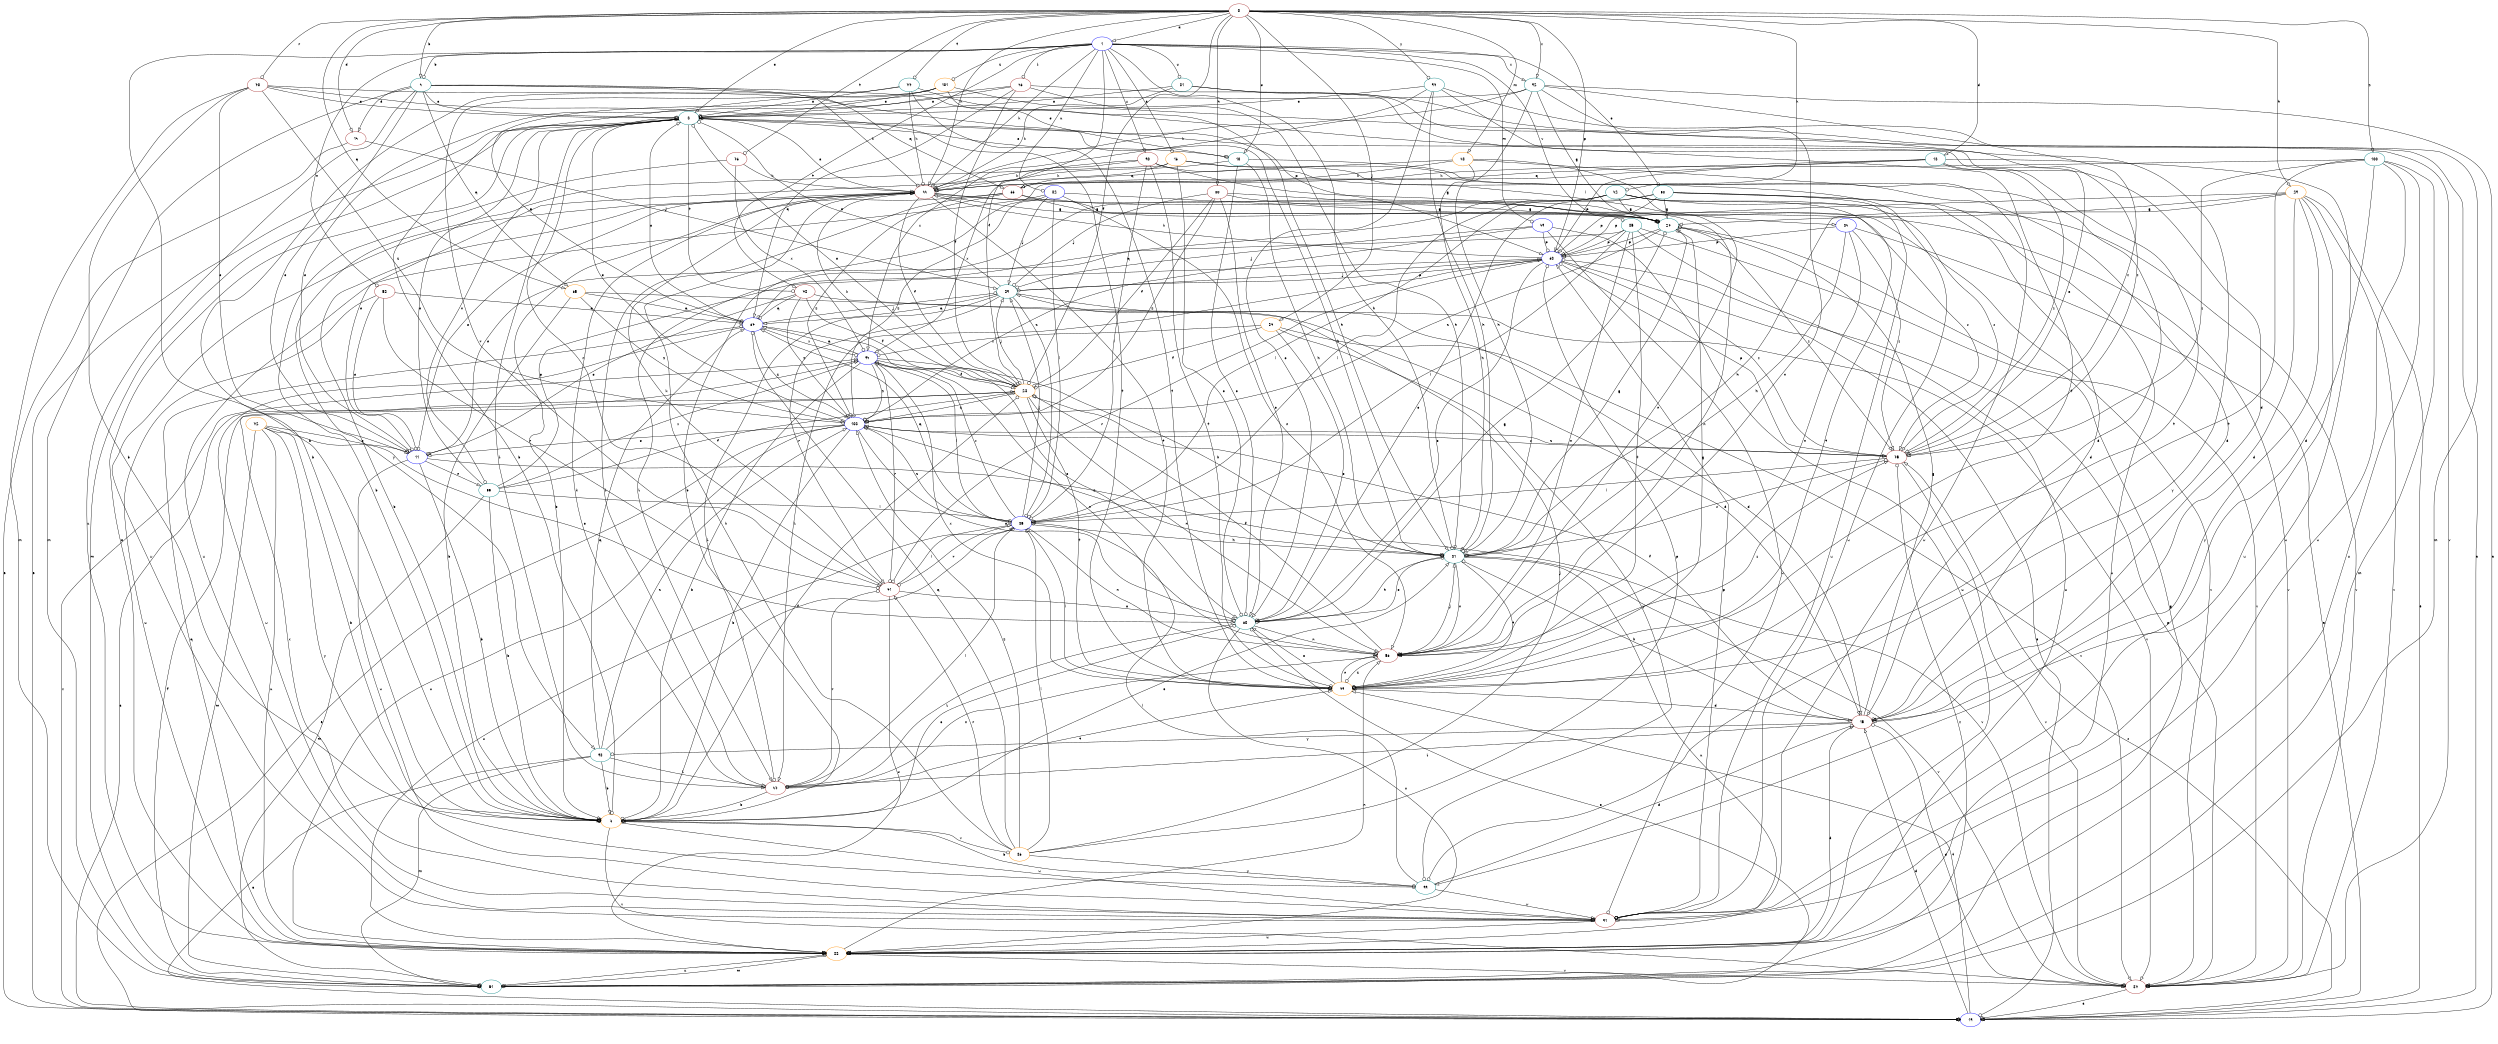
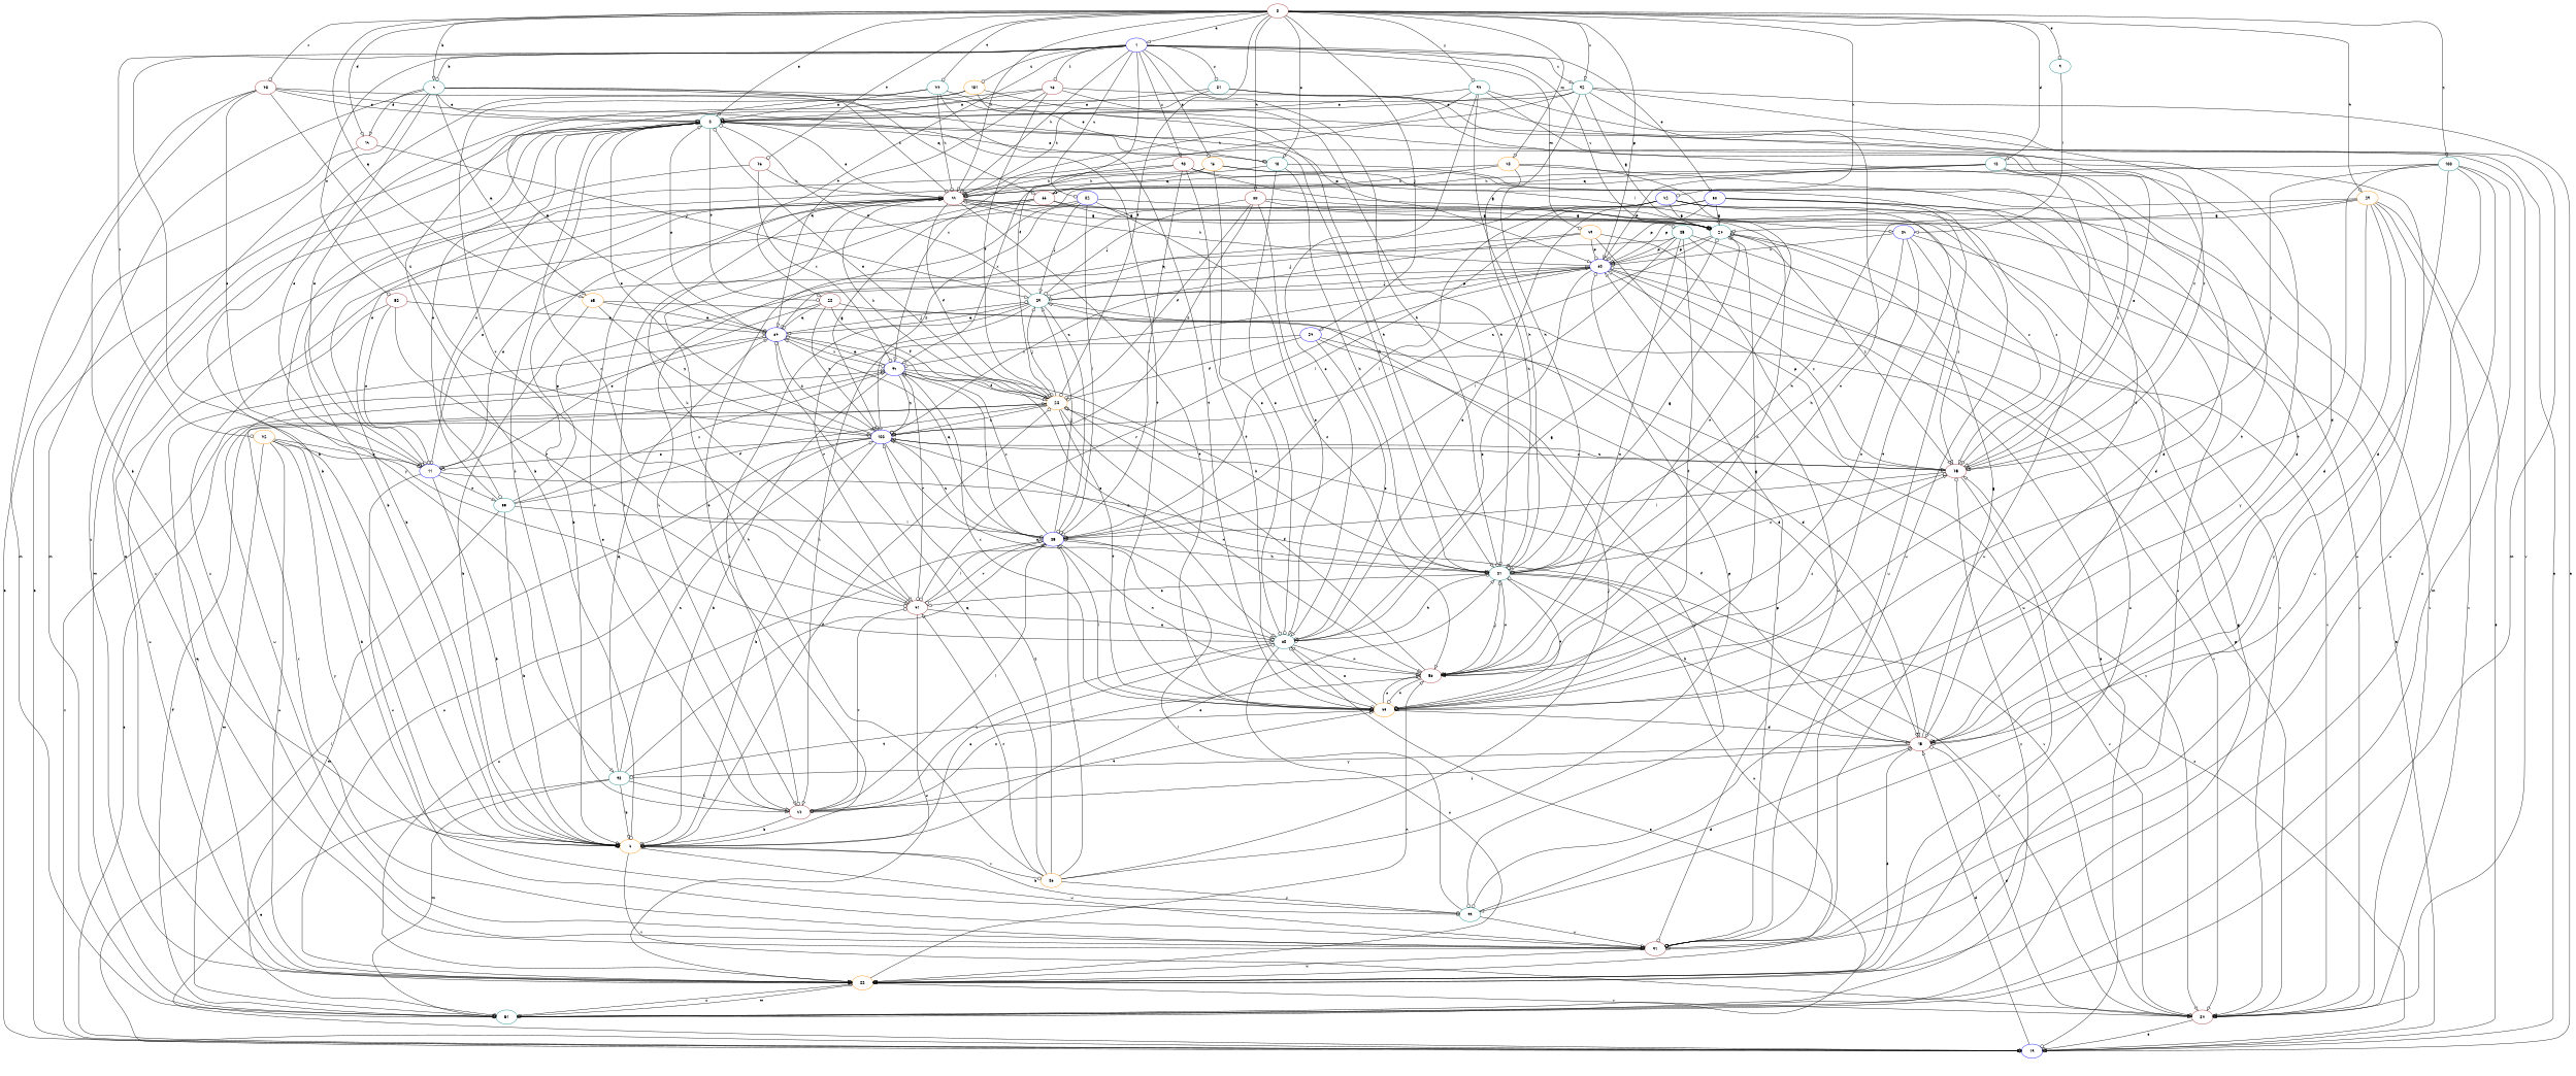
  strict digraph {
    fontname="Patrick Hand"
    node [color=teal fontname="Patrick Hand"]
    edge [arrowhead=odot fontname="Patrick Hand"]
    0 [color=brown]
    1 [color=blue]
    3
    4
+   9
    10
    13
    14 [color=brown]
    23 [color=darkorange]
    29 [color=darkorange]
    30 [color=brown]
-   37 [color=darkorange]
-   42
+   37 [color=blue]
+   42 [color=blue]
    44 [color=brown]
    48 [color=darkorange]
    63 [color=blue]
    65 [color=darkorange]
    70 [color=brown]
    76 [color=brown]
    77
    92
    97
    100
    7 [color=darkorange]
    16 [color=darkorange]
    31
    46 [color=brown]
-   49 [color=blue]
+   49 [color=darkorange]
    53 [color=brown]
-   58
+   58 [color=blue]
    72 [color=darkorange]
-   78 [color=brown]
+   78 [color=brown label=28]
    81
    82 [color=blue]
    85
    90 [color=brown]
    101 [color=darkorange]
    19 [color=blue]
    47 [color=brown]
    51
    55
    71 [color=brown]
    11 [color=blue]
    66 [color=brown]
    83 [color=darkorange]
    34 [color=blue]
    60
    15 [color=brown]
    91 [color=brown]
    75 [color=brown]
    79 [color=darkorange]
    39
    56 [color=brown]
    103 [color=blue]
    87 [color=brown]
    27
    99
    94 [color=blue]
    35 [color=blue]
    67 [color=blue]
    86 [color=darkorange]
    98
    0 -> 1 [arrowhead=onormal label=a]
    0 -> 3 [arrowhead=onormal label=a]
    0 -> 4 [arrowhead=onormal label=b]
+   0 -> 9 [label=c]
    0 -> 10 [arrowhead=onormal label=c]
    0 -> 13 [arrowhead=onormal label=d]
    0 -> 14 [arrowhead=onormal label=d]
    0 -> 23 [label=f]
    0 -> 29 [arrowhead=onormal label=h]
    0 -> 30 [arrowhead=onormal label=h]
    0 -> 37 [arrowhead=onormal label=j]
    0 -> 42 [label=k]
    0 -> 44 [arrowhead=onormal label=k]
    0 -> 48 [arrowhead=onormal label=m]
    0 -> 63 [arrowhead=onormal label=p]
    0 -> 65 [arrowhead=onormal label=q]
    0 -> 70 [label=r]
    0 -> 76 [label=t]
    0 -> 77 [label=t]
    0 -> 92 [arrowhead=onormal label=x]
    0 -> 97 [label=y]
    0 -> 100 [arrowhead=onormal label=z]
    1 -> 4 [label=b]
    1 -> 23 [label=f]
    1 -> 44 [arrowhead=onormal label=k]
    1 -> 92 [arrowhead=onormal label=x]
    1 -> 7 [label=b]
    1 -> 16 [label=e]
    1 -> 31 [label=h]
    1 -> 46 [label=l]
    1 -> 49 [label=m]
    1 -> 53 [label=n]
    1 -> 58 [label=o]
+   1 -> 72 [label=s]
    1 -> 78 [arrowhead=onormal label=t]
    1 -> 81 [label=u]
    1 -> 82 [label=u]
    1 -> 85 [label=v]
    1 -> 90 [arrowhead=onormal label=w]
    1 -> 101 [label=z]
    3 -> 10 [arrowhead=onormal label=c]
    3 -> 31 [label=h]
    3 -> 78 [label=t]
    3 -> 19 [label=e]
    3 -> 47 [arrowhead=onormal label=l]
    3 -> 51 [label=m]
    3 -> 55 [label=n]
    3 -> 71 [label=r]
    4 -> 3 [label=a]
    4 -> 10 [label=c]
    4 -> 14 [arrowhead=onormal label=d]
    4 -> 44 [label=k]
    4 -> 65 [arrowhead=onormal label=q]
    4 -> 51 [label=m]
    4 -> 11 [arrowhead=onormal label=c]
    4 -> 66 [arrowhead=onormal label=q]
    4 -> 83 [arrowhead=onormal label=u]
+   9 -> 34 [arrowhead=onormal label=i]
    10 -> 44 [label=k]
    10 -> 31 [arrowhead=onormal label=h]
    10 -> 60 [label=o]
    10 -> 15 [arrowhead=onormal label=d]
    13 -> 63 [label=p]
    13 -> 7 [label=b]
    13 -> 66 [arrowhead=onormal label=q]
    13 -> 91 [arrowhead=onormal label=w]
    13 -> 75 [arrowhead=onormal label=s]
    13 -> 79 [arrowhead=onormal label=t]
    14 -> 19 [arrowhead=onormal label=e]
    14 -> 39 [arrowhead=onormal label=j]
    23 -> 3 [label=a]
    23 -> 44 [arrowhead=onormal label=k]
    23 -> 19 [arrowhead=onormal label=e]
    23 -> 79 [label=t]
    23 -> 39 [arrowhead=onormal label=j]
    23 -> 56 [arrowhead=onormal label=n]
    23 -> 103 [arrowhead=onormal label=z]
    29 -> 63 [arrowhead=onormal label=p]
    29 -> 31 [label=h]
    29 -> 19 [arrowhead=onormal label=e]
    29 -> 15 [arrowhead=onormal label=d]
    29 -> 91 [label=w]
    29 -> 87 [label=v]
    29 -> 27 [arrowhead=onormal label=g]
    29 -> 99 [arrowhead=onormal label=y]
    30 -> 23 [label=f]
    30 -> 60 [arrowhead=onormal label=o]
    30 -> 39 [label=j]
    30 -> 56 [arrowhead=onormal label=n]
    30 -> 103 [arrowhead=onormal label=z]
    30 -> 27 [label=g]
    37 -> 23 [label=f]
    37 -> 60 [label=o]
    37 -> 87 [arrowhead=onormal label=v]
    37 -> 99 [label=y]
    37 -> 94 [label=x]
    42 -> 47 [arrowhead=onormal label=l]
    42 -> 75 [arrowhead=onormal label=s]
    42 -> 79 [label=t]
    42 -> 87 [arrowhead=onormal label=v]
    42 -> 27 [arrowhead=onormal label=g]
    42 -> 35 [arrowhead=onormal label=i]
    42 -> 67 [label=q]
    44 -> 3 [arrowhead=onormal label=a]
    44 -> 23 [label=f]
    44 -> 7 [label=b]
    44 -> 11 [label=c]
    44 -> 91 [arrowhead=onormal label=w]
    44 -> 75 [arrowhead=onormal label=s]
    44 -> 79 [arrowhead=onormal label=t]
    44 -> 87 [arrowhead=onormal label=v]
    44 -> 27 [arrowhead=onormal label=g]
    48 -> 44 [label=k]
    48 -> 31 [arrowhead=onormal label=h]
    48 -> 11 [label=c]
    48 -> 91 [label=w]
    48 -> 56 [label=n]
    63 -> 44 [arrowhead=onormal label=k]
    63 -> 19 [label=e]
    63 -> 47 [arrowhead=onormal label=l]
    63 -> 71 [label=r]
    63 -> 60 [label=o]
    63 -> 75 [arrowhead=onormal label=s]
    63 -> 39 [label=j]
    65 -> 7 [label=b]
    65 -> 103 [arrowhead=onormal label=z]
    65 -> 87 [arrowhead=onormal label=v]
    65 -> 67 [label=q]
    70 -> 3 [arrowhead=onormal label=a]
    70 -> 63 [arrowhead=onormal label=p]
    70 -> 7 [arrowhead=onormal label=b]
    70 -> 51 [label=m]
    70 -> 11 [arrowhead=onormal label=c]
    70 -> 79 [label=t]
    70 -> 103 [label=z]
    76 -> 44 [arrowhead=onormal label=k]
    76 -> 7 [label=b]
    76 -> 94 [label=x]
    77 -> 3 [label=a]
    77 -> 44 [label=k]
    77 -> 7 [label=b]
    77 -> 15 [arrowhead=onormal label=d]
    77 -> 79 [label=t]
    92 -> 31 [arrowhead=onormal label=h]
    92 -> 19 [arrowhead=onormal label=e]
    92 -> 11 [label=c]
    92 -> 75 [arrowhead=onormal label=s]
    92 -> 56 [arrowhead=onormal label=n]
    92 -> 27 [label=g]
    92 -> 94 [arrowhead=onormal label=x]
    97 -> 3 [label=a]
    97 -> 44 [label=k]
    97 -> 31 [label=h]
    97 -> 51 [label=m]
    97 -> 60 [arrowhead=onormal label=o]
    97 -> 75 [label=s]
    100 -> 44 [arrowhead=onormal label=k]
    100 -> 51 [label=m]
    100 -> 83 [label=u]
    100 -> 15 [label=d]
    100 -> 91 [label=w]
    100 -> 75 [arrowhead=onormal label=s]
    100 -> 79 [label=t]
    7 -> 23 [label=f]
    7 -> 31 [arrowhead=onormal label=o]
    7 -> 60 [label=o]
    7 -> 91 [arrowhead=onormal label=w]
    7 -> 87 [label=v]
    7 -> 86 [label=v]
    16 -> 66 [arrowhead=onormal label=q]
    16 -> 34 [arrowhead=onormal label=i]
    16 -> 60 [label=o]
    16 -> 15 [arrowhead=onormal label=d]
    16 -> 98 [arrowhead=onormal label=y]
    31 -> 83 [arrowhead=onormal label=u]
-   31 -> 60 [arrowhead=onormal label=o]
+   31 -> 71 [arrowhead=onormal label=o]
    31 -> 75 [label=s]
    31 -> 79 [label=t]
    31 -> 56 [label=n]
    31 -> 103 [label=z]
    31 -> 87 [arrowhead=onormal label=v]
    31 -> 27 [arrowhead=onormal label=g]
    46 -> 3 [label=a]
    46 -> 23 [label=f]
    46 -> 7 [label=b]
    46 -> 31 [arrowhead=onormal label=h]
    46 -> 79 [label=t]
    46 -> 67 [arrowhead=onormal label=q]
    49 -> 63 [label=p]
    49 -> 83 [label=u]
    49 -> 91 [label=w]
    49 -> 39 [label=j]
    49 -> 103 [label=z]
    53 -> 71 [label=r]
    53 -> 11 [label=c]
    53 -> 83 [arrowhead=onormal label=u]
    53 -> 67 [label=q]
    58 -> 63 [arrowhead=onormal label=p]
    58 -> 83 [label=u]
    58 -> 60 [arrowhead=onormal label=o]
    58 -> 15 [label=d]
    58 -> 91 [label=w]
    58 -> 27 [arrowhead=onormal label=g]
    58 -> 35 [label=i]
    72 -> 7 [arrowhead=onormal label=b]
    72 -> 51 [label=m]
    72 -> 11 [label=c]
    72 -> 83 [label=u]
    72 -> 60 [arrowhead=onormal label=o]
    72 -> 99 [label=y]
    78 -> 23 [arrowhead=onormal label=f]
    78 -> 11 [label=c]
    78 -> 15 [arrowhead=onormal label=d]
    78 -> 103 [arrowhead=onormal label=z]
    78 -> 67 [label=q]
    81 -> 3 [label=a]
    81 -> 44 [arrowhead=onormal label=k]
    81 -> 19 [label=e]
    81 -> 99 [label=y]
    82 -> 91 [label=w]
    82 -> 39 [arrowhead=onormal label=j]
    82 -> 56 [arrowhead=onormal label=n]
    82 -> 103 [label=z]
    82 -> 27 [arrowhead=onormal label=g]
    82 -> 35 [label=i]
    85 -> 63 [arrowhead=onormal label=p]
    85 -> 11 [arrowhead=onormal label=c]
    85 -> 83 [arrowhead=onormal label=u]
    85 -> 79 [label=t]
    85 -> 56 [arrowhead=onormal label=n]
    85 -> 87 [label=v]
    85 -> 35 [label=i]
    90 -> 44 [label=k]
    90 -> 91 [label=w]
    90 -> 79 [label=t]
    90 -> 27 [label=g]
    90 -> 94 [arrowhead=onormal label=x]
    90 -> 35 [label=i]
-   101 -> 3 [label=a]
+   92 -> 3 [label=a]
    101 -> 31 [arrowhead=onormal label=h]
    101 -> 71 [label=r]
    101 -> 87 [arrowhead=onormal label=v]
    101 -> 67 [label=q]
    19 -> 15 [arrowhead=onormal label=d]
    19 -> 75 [arrowhead=onormal label=s]
    19 -> 94 [label=x]
    47 -> 44 [label=k]
-   47 -> 7 [arrowhead=onormal label=b]
+   47 -> 7 [label=b]
    47 -> 71 [label=r]
    47 -> 79 [arrowhead=onormal label=t]
    47 -> 56 [label=n]
    47 -> 35 [label=i]
    51 -> 23 [arrowhead=onormal label=f]
    51 -> 83 [label=u]
    51 -> 60 [label=o]
    51 -> 75 [label=s]
    51 -> 27 [label=g]
    55 -> 3 [arrowhead=onormal label=a]
    55 -> 23 [label=f]
    55 -> 63 [arrowhead=onormal label=p]
    55 -> 7 [label=b]
    55 -> 51 [label=m]
    55 -> 94 [arrowhead=onormal label=x]
    55 -> 35 [label=i]
    71 -> 44 [arrowhead=onormal label=k]
    71 -> 83 [arrowhead=onormal label=u]
    71 -> 60 [label=o]
    71 -> 35 [arrowhead=onormal label=i]
    11 -> 7 [arrowhead=onormal label=b]
    11 -> 55 [arrowhead=onormal label=n]
    11 -> 91 [label=w]
-   11 -> 87 [label=v]
+   11 -> 87 [arrowhead=onormal label=v]
    66 -> 7 [arrowhead=onormal label=b]
    66 -> 47 [arrowhead=onormal label=l]
-   66 -> 103 [arrowhead=onormal label=z]
+   66 -> 103 [arrowhead=onormal label=g]
    66 -> 87 [label=v]
    66 -> 27 [label=g]
    83 -> 3 [label=a]
    83 -> 51 [arrowhead=onormal label=m]
-   83 -> 15 [arrowhead=onormal label=d]
+   83 -> 15 [label=d]
    83 -> 56 [arrowhead=onormal label=n]
    83 -> 87 [arrowhead=onormal label=v]
    83 -> 67 [label=q]
-   34 -> 63 [arrowhead=onormal label=p]
+   34 -> 63 [arrowhead=onormal label=k]
    34 -> 31 [arrowhead=onormal label=h]
    34 -> 19 [label=e]
    34 -> 75 [arrowhead=onormal label=s]
    34 -> 56 [arrowhead=onormal label=n]
    60 -> 31 [label=h]
    60 -> 47 [label=l]
    60 -> 83 [arrowhead=onormal label=u]
    60 -> 56 [label=n]
    60 -> 27 [label=g]
    15 -> 23 [arrowhead=onormal label=f]
    15 -> 31 [label=h]
    15 -> 47 [label=l]
    15 -> 27 [label=g]
    15 -> 98 [label=y]
    91 -> 63 [arrowhead=onormal label=p]
    91 -> 83 [arrowhead=onormal label=u]
    91 -> 94 [label=x]
    75 -> 3 [label=a]
-   75 -> 63 [label=p]
+   75 -> 63 [arrowhead=onormal label=p]
    75 -> 103 [arrowhead=onormal label=z]
    75 -> 87 [label=v]
    75 -> 35 [arrowhead=onormal label=i]
    79 -> 60 [arrowhead=onormal label=o]
    79 -> 15 [arrowhead=onormal label=d]
    79 -> 56 [arrowhead=onormal label=n]
    79 -> 27 [label=g]
    79 -> 94 [arrowhead=onormal label=x]
    79 -> 35 [label=i]
    39 -> 3 [label=a]
    39 -> 63 [arrowhead=onormal label=p]
    39 -> 47 [label=l]
    39 -> 71 [arrowhead=onormal label=r]
    39 -> 15 [arrowhead=onormal label=d]
    39 -> 35 [label=i]
    39 -> 67 [arrowhead=onormal label=q]
    56 -> 23 [label=f]
    56 -> 31 [arrowhead=onormal label=j]
    56 -> 75 [arrowhead=onormal label=s]
-   56 -> 79 [label=z]
+   56 -> 79 [label=t]
    103 -> 3 [label=a]
    103 -> 7 [label=b]
-   103 -> 19 [label=e]
+   103 -> 19 [label=i]
    103 -> 11 [arrowhead=onormal label=c]
    103 -> 83 [label=u]
    103 -> 60 [arrowhead=onormal label=o]
    103 -> 75 [arrowhead=onormal label=s]
    87 -> 63 [label=p]
    87 -> 19 [label=e]
    87 -> 15 [label=d]
    27 -> 63 [arrowhead=onormal label=p]
    27 -> 75 [arrowhead=onormal label=s]
    27 -> 103 [label=z]
    99 -> 7 [arrowhead=onormal label=b]
    99 -> 15 [label=d]
    99 -> 91 [arrowhead=onormal label=w]
    99 -> 35 [label=i]
    94 -> 23 [arrowhead=onormal label=f]
    94 -> 7 [label=b]
    94 -> 31 [label=h]
    94 -> 71 [label=r]
-   94 -> 56 [label=n]
    94 -> 103 [label=z]
    94 -> 35 [label=i]
-   94 -> 67 [arrowhead=onormal label=q]
-   35 -> 31 [label=h]
+   94 -> 67 [label=q]
+   35 -> 31 [arrowhead=onormal label=h]
    35 -> 71 [label=r]
    35 -> 83 [arrowhead=onormal label=u]
    35 -> 39 [arrowhead=onormal label=j]
    35 -> 56 [arrowhead=onormal label=n]
    35 -> 103 [arrowhead=onormal label=z]
    35 -> 94 [label=x]
    35 -> 67 [arrowhead=onormal label=q]
    67 -> 3 [arrowhead=onormal label=a]
    67 -> 60 [arrowhead=onormal label=o]
    67 -> 91 [arrowhead=onormal label=w]
    67 -> 39 [label=j]
    67 -> 103 [arrowhead=onormal label=z]
    67 -> 94 [label=x]
    86 -> 44 [arrowhead=onormal label=k]
    86 -> 63 [label=p]
    86 -> 71 [arrowhead=onormal label=r]
    86 -> 39 [arrowhead=onormal label=j]
    86 -> 103 [arrowhead=onormal label=z]
    86 -> 99 [label=y]
    86 -> 35 [label=i]
    86 -> 67 [label=q]
    98 -> 7 [arrowhead=onormal label=b]
    98 -> 19 [label=e]
    98 -> 47 [label=l]
    98 -> 51 [arrowhead=onormal label=m]
-   19 -> 79 [arrowhead=onormal label=t]
+   98 -> 79 [arrowhead=onormal label=t]
    98 -> 103 [arrowhead=onormal label=z]
    98 -> 35 [arrowhead=onormal label=i]
    98 -> 67 [arrowhead=onormal label=q]
  }
